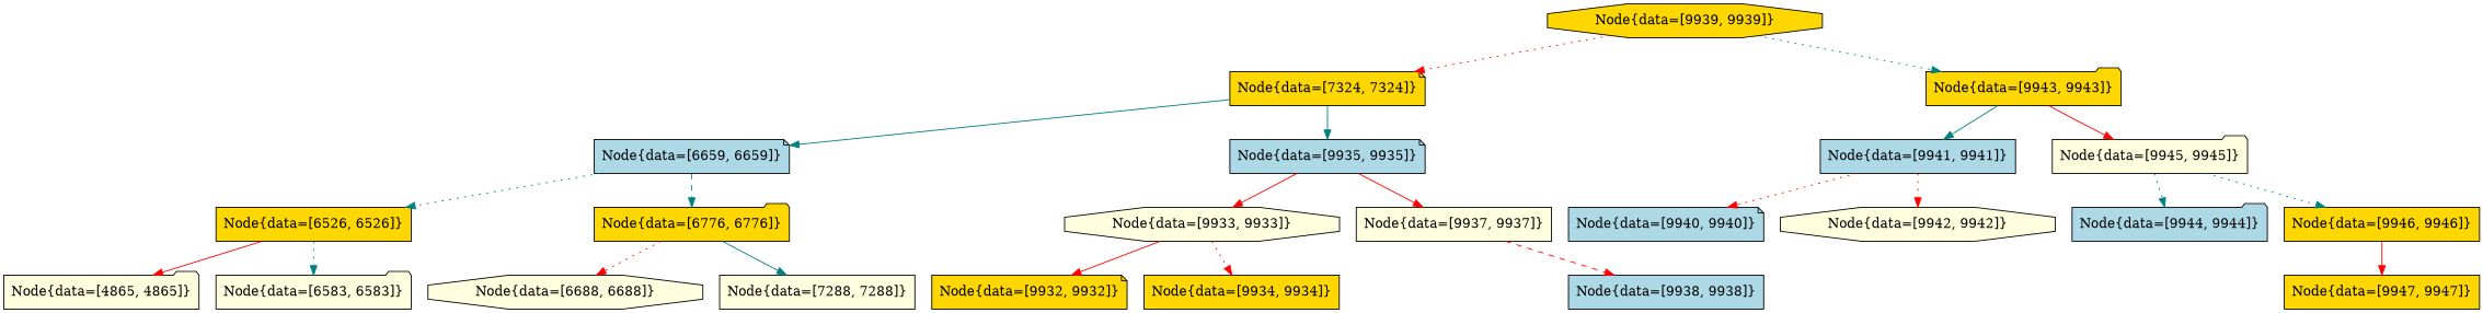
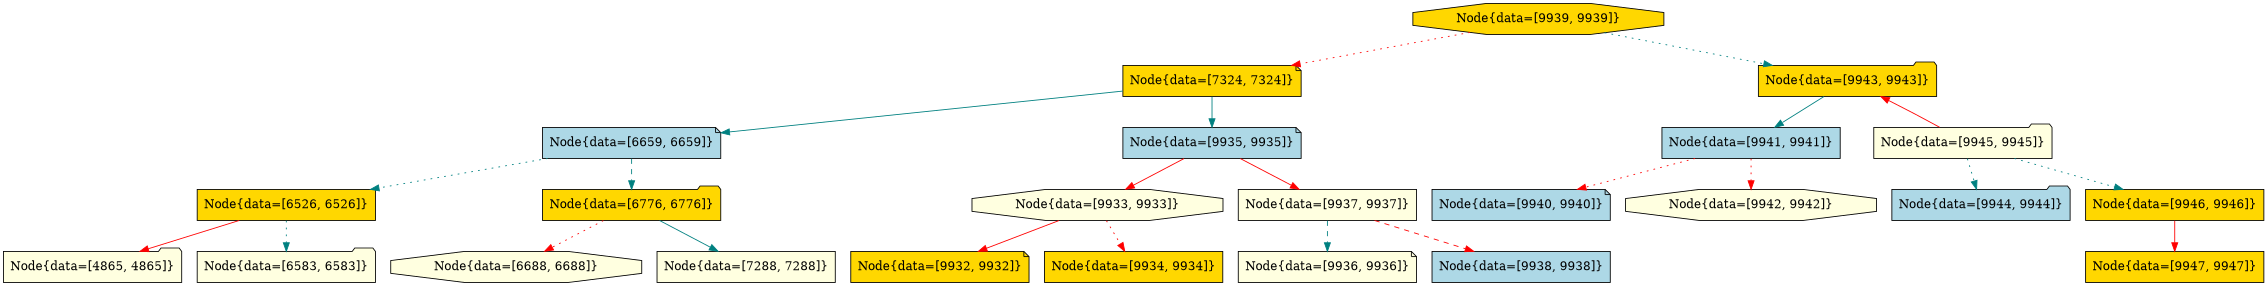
  digraph {
    node [fillcolor=gold shape=box style=filled]
    edge [color=red style=dotted]
    n1 [label="Node{data=[9939, 9939]}" shape=octagon]
    n2 [label="Node{data=[7324, 7324]}" shape=note]
    n3 [label="Node{data=[9943, 9943]}" shape=folder]
    n4 [fillcolor=lightblue label="Node{data=[6659, 6659]}" shape=note]
    n5 [fillcolor=lightblue label="Node{data=[9935, 9935]}" shape=note]
    n6 [fillcolor=lightblue label="Node{data=[9941, 9941]}"]
    n7 [fillcolor=lightyellow label="Node{data=[9945, 9945]}" shape=folder]
    n8 [label="Node{data=[6526, 6526]}"]
    n9 [label="Node{data=[6776, 6776]}" shape=folder]
    n10 [fillcolor=lightyellow label="Node{data=[9933, 9933]}" shape=octagon]
    n11 [fillcolor=lightyellow label="Node{data=[9937, 9937]}"]
    n12 [fillcolor=lightyellow label="Node{data=[4865, 4865]}" shape=folder]
    n13 [fillcolor=lightyellow label="Node{data=[6583, 6583]}" shape=folder]
    n14 [fillcolor=lightyellow label="Node{data=[6688, 6688]}" shape=octagon]
    n15 [fillcolor=lightyellow label="Node{data=[7288, 7288]}"]
    n16 [label="Node{data=[9932, 9932]}" shape=note]
    n17 [label="Node{data=[9934, 9934]}"]
+   n18 [fillcolor=lightyellow label="Node{data=[9936, 9936]}" shape=note]
    n19 [fillcolor=lightblue label="Node{data=[9938, 9938]}"]
    n20 [fillcolor=lightblue label="Node{data=[9940, 9940]}" shape=note]
    n21 [fillcolor=lightyellow label="Node{data=[9942, 9942]}" shape=octagon]
    n22 [fillcolor=lightblue label="Node{data=[9944, 9944]}" shape=folder]
    n23 [label="Node{data=[9946, 9946]}"]
    n24 [label="Node{data=[9947, 9947]}"]
    n1 -> n2
    n1 -> n3 [color=teal]
    n2 -> n4 [color=teal style=solid]
    n2 -> n5 [color=teal style=solid]
    n3 -> n6 [color=teal style=solid]
-   n3 -> n7 [style=solid]
+   n7 -> n3 [style=solid]
    n4 -> n8 [color=teal]
    n4 -> n9 [color=teal style=dashed]
    n5 -> n10 [style=solid]
    n5 -> n11 [style=solid]
    n6 -> n20
    n6 -> n21
    n7 -> n22 [color=teal]
    n7 -> n23 [color=teal]
    n8 -> n12 [style=solid]
    n8 -> n13 [color=teal]
    n9 -> n14
    n9 -> n15 [color=teal style=solid]
    n10 -> n16 [style=solid]
    n10 -> n17
+   n11 -> n18 [color=teal style=dashed]
    n11 -> n19 [style=dashed]
    n23 -> n24 [style=solid]
  }
